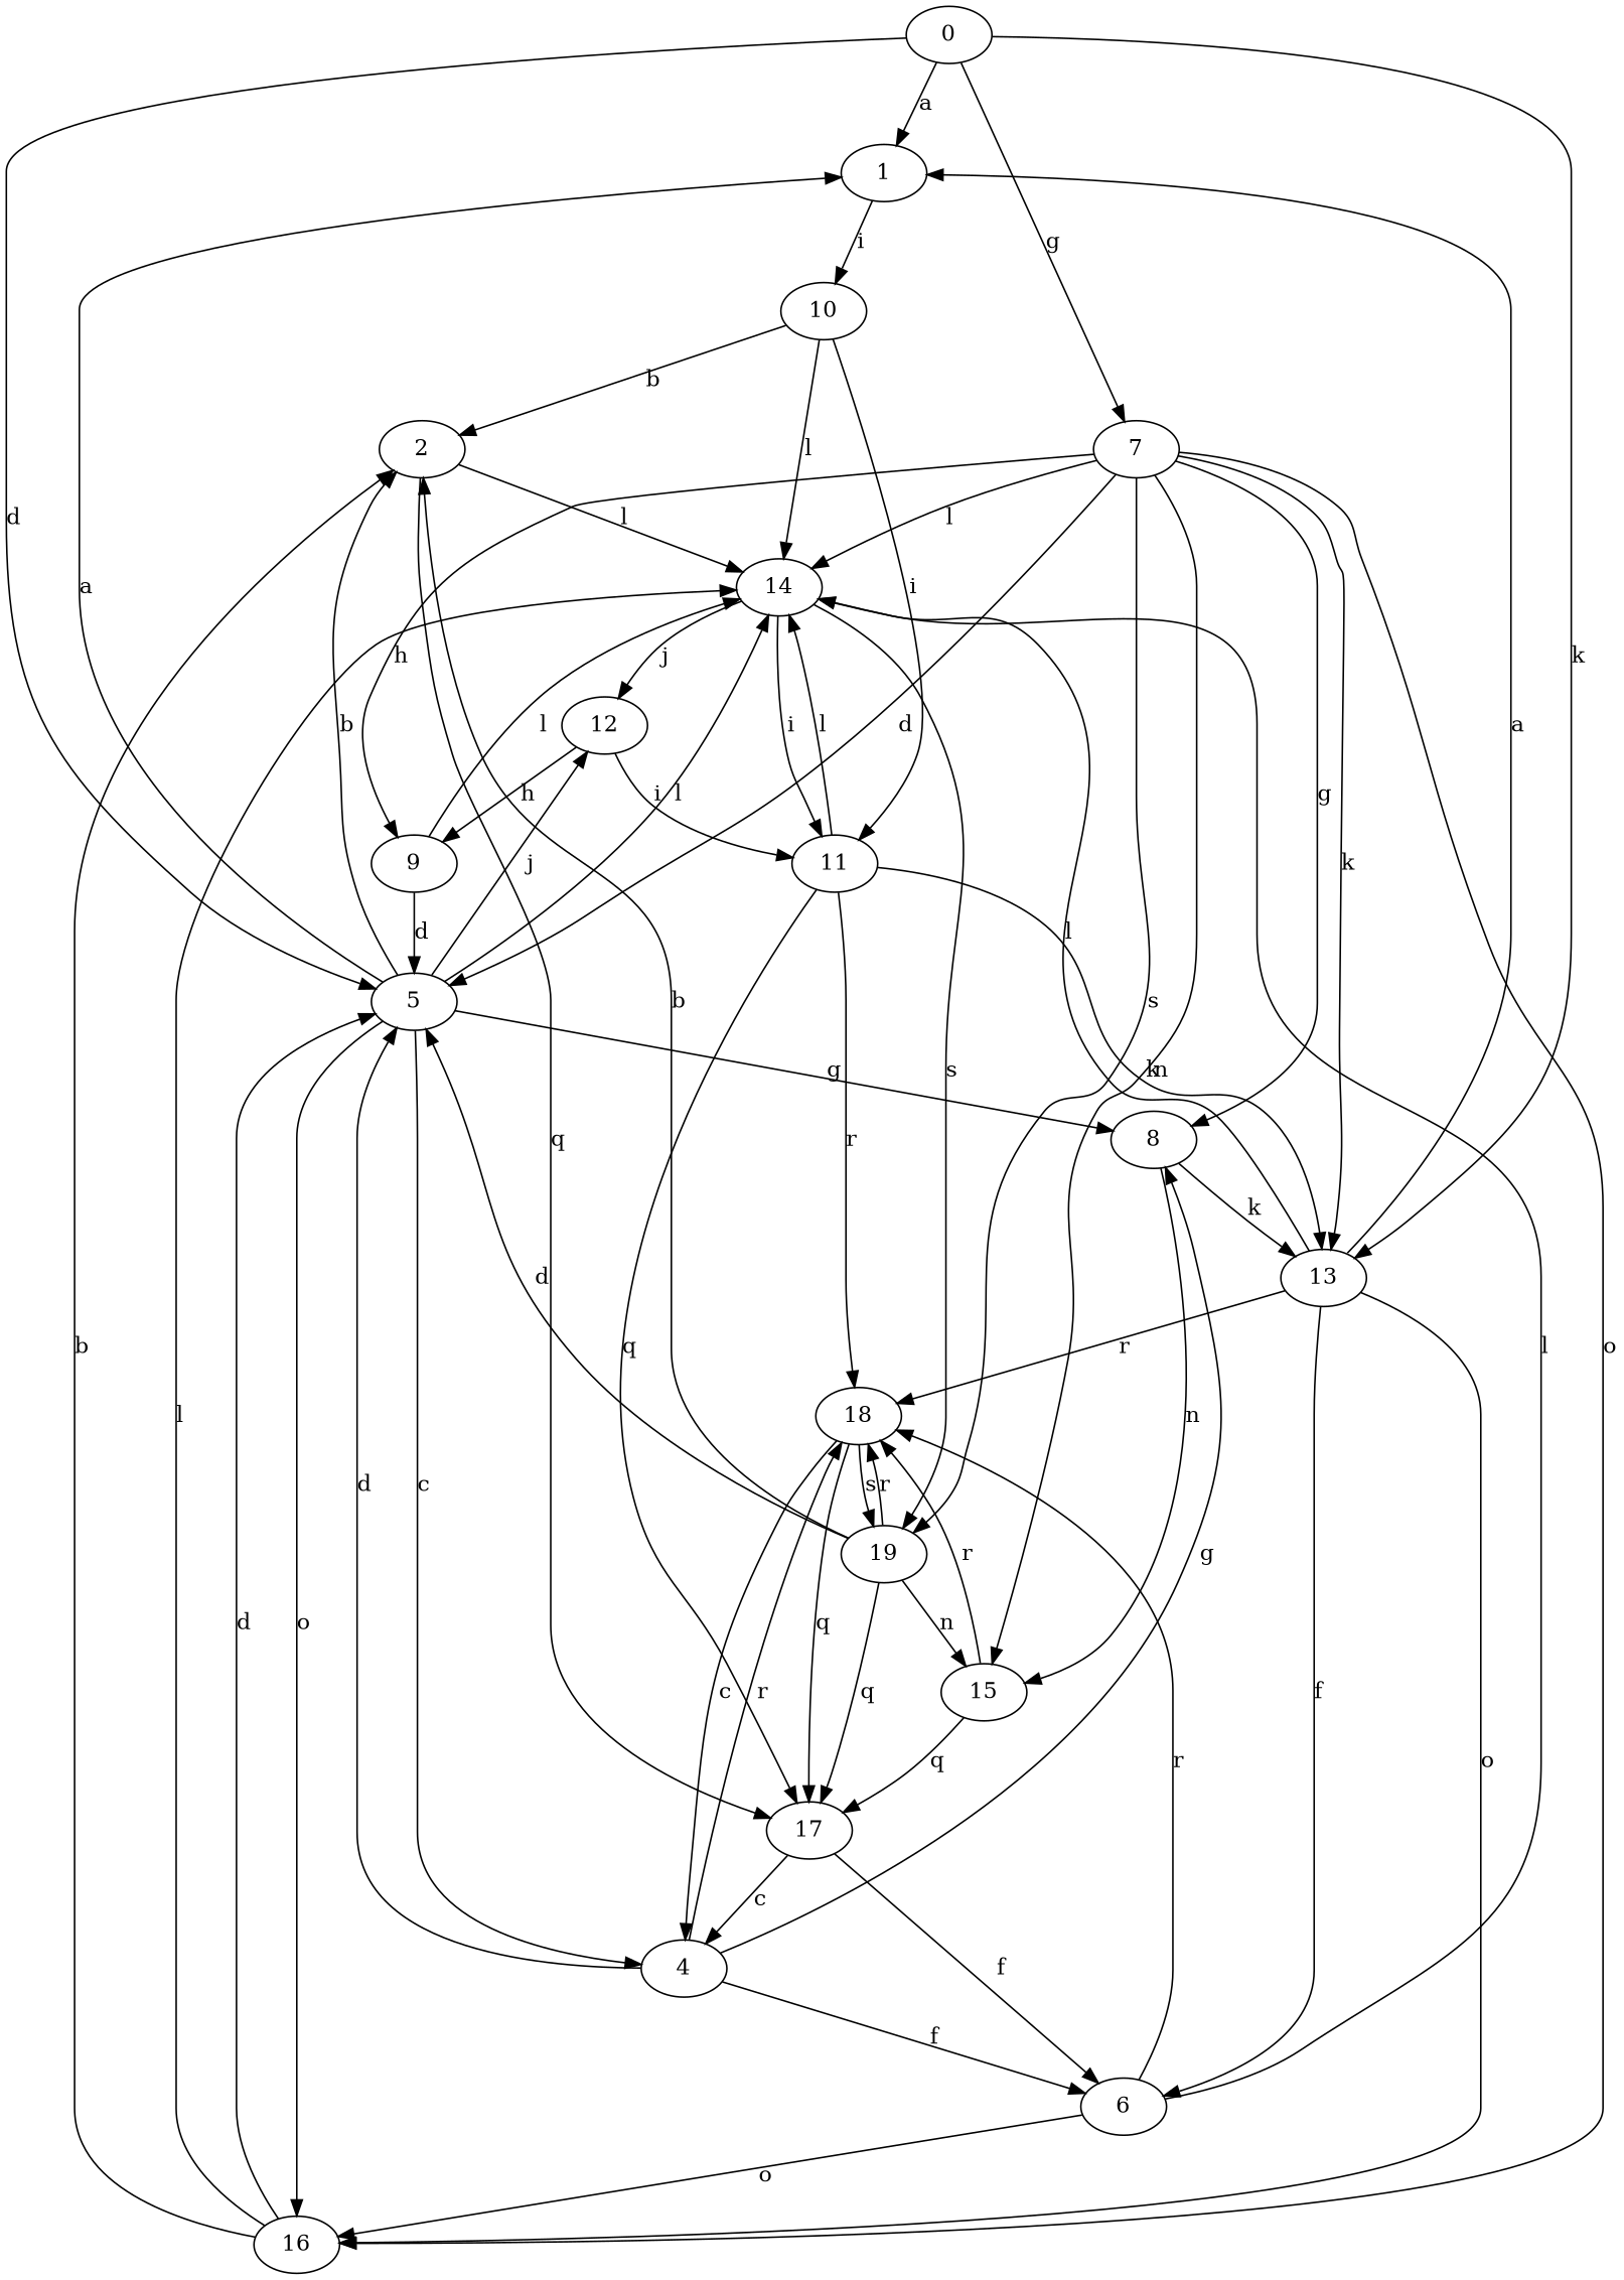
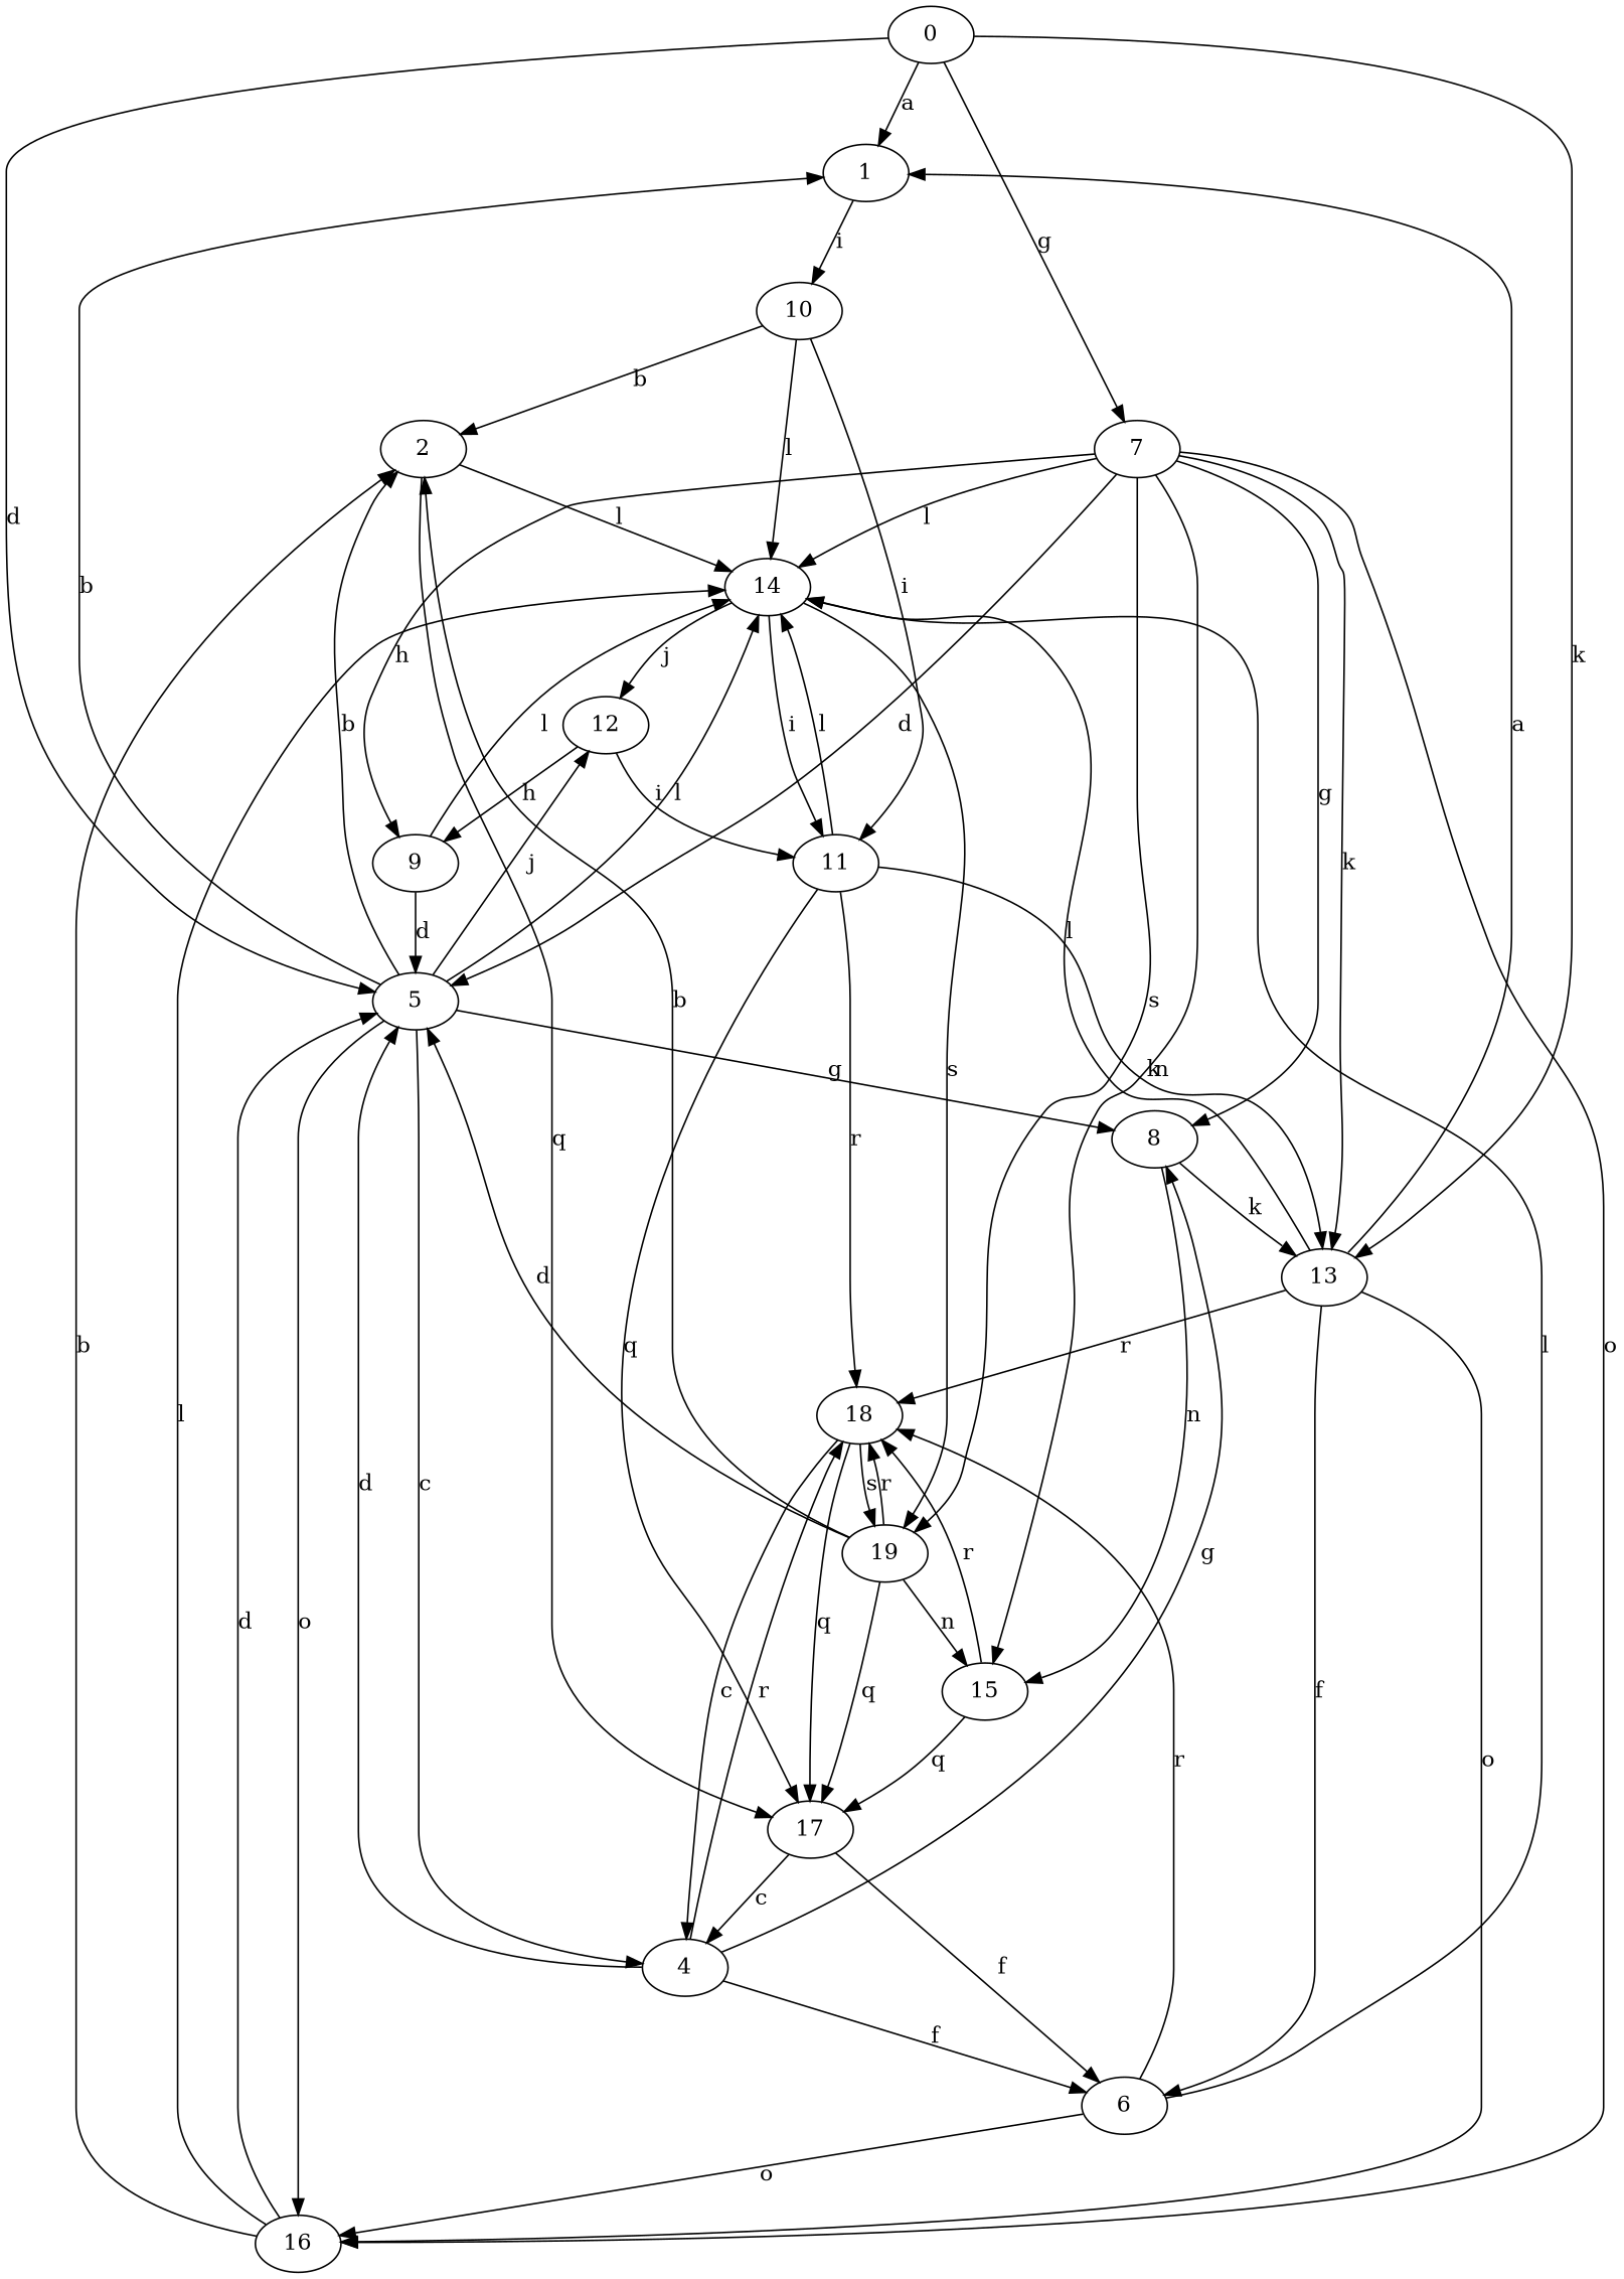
  strict digraph {
    0
    1
    5
    7
    13
    10
    2
    14
    4
    8
    12
    16
    9
    15
    19
    6
    18
    11
    17
    0 -> 1 [label=a]
    0 -> 5 [label=d]
    0 -> 7 [label=g]
    0 -> 13 [label=k]
    1 -> 10 [label=i]
-   5 -> 1 [label=a]
+   5 -> 1 [label=b]
    5 -> 2 [label=b]
    5 -> 14 [label=l]
    5 -> 4 [label=c]
    5 -> 8 [label=g]
    5 -> 12 [label=j]
    5 -> 16 [label=o]
    7 -> 5 [label=d]
    7 -> 13 [label=k]
    7 -> 14 [label=l]
    7 -> 8 [label=g]
    7 -> 16 [label=o]
    7 -> 9 [label=h]
    7 -> 15 [label=n]
    7 -> 19 [label=s]
    13 -> 1 [label=a]
    13 -> 14 [label=l]
    13 -> 16 [label=o]
    13 -> 6 [label=f]
    13 -> 18 [label=r]
    10 -> 2 [label=b]
    10 -> 14 [label=l]
    10 -> 11 [label=i]
    2 -> 14 [label=l]
    2 -> 17 [label=q]
    14 -> 12 [label=j]
    14 -> 19 [label=s]
    14 -> 11 [label=i]
    4 -> 5 [label=d]
    4 -> 8 [label=g]
    4 -> 6 [label=f]
    4 -> 18 [label=r]
    8 -> 13 [label=k]
    8 -> 15 [label=n]
    12 -> 9 [label=h]
    12 -> 11 [label=i]
    16 -> 5 [label=d]
    16 -> 2 [label=b]
    16 -> 14 [label=l]
    9 -> 5 [label=d]
    9 -> 14 [label=l]
    15 -> 18 [label=r]
    15 -> 17 [label=q]
    19 -> 5 [label=d]
    19 -> 2 [label=b]
    19 -> 15 [label=n]
    19 -> 18 [label=r]
    19 -> 17 [label=q]
    6 -> 14 [label=l]
    6 -> 16 [label=o]
    6 -> 18 [label=r]
    18 -> 4 [label=c]
    18 -> 19 [label=s]
    18 -> 17 [label=q]
    11 -> 13 [label=k]
    11 -> 14 [label=l]
    11 -> 18 [label=r]
    11 -> 17 [label=q]
    17 -> 4 [label=c]
    17 -> 6 [label=f]
  }
